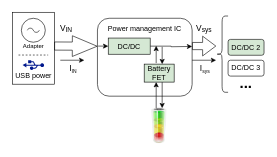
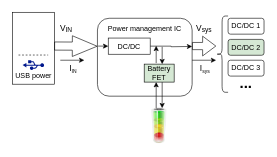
  <mxCell id="0" />
  <mxCell id="1" parent="0" />
  <mxCell id="2" value="" style="rounded=0;whiteSpace=wrap;html=1;" vertex="1" parent="1"><mxGeometry x="20" y="20" width="70" height="120" as="geometry" /></mxCell>
  <mxCell id="3" value="USB power" style="aspect=fixed;pointerEvents=1;shadow=0;dashed=0;html=1;strokeColor=none;labelPosition=center;verticalLabelPosition=bottom;verticalAlign=top;align=center;fillColor=#00188D;shape=mxgraph.mscae.enterprise.usb;direction=west;spacing=-3;" vertex="1" parent="1"><mxGeometry x="37.06" y="100" width="35.87" height="16.5" as="geometry" /></mxCell>
- <mxCell id="4" value="&lt;font style=&quot;font-size: 10px&quot;&gt;Adapter&lt;/font&gt;" style="pointerEvents=1;verticalLabelPosition=bottom;shadow=0;dashed=0;align=center;html=1;verticalAlign=top;shape=mxgraph.electrical.signal_sources.ac_source;fontSize=10;spacing=-4;" vertex="1" parent="1"><mxGeometry x="35" y="30" width="40" height="40" as="geometry" /></mxCell>
  <mxCell id="5" value="&lt;p style=&quot;line-height: 120%; font-size: 12px;&quot;&gt;Power management IC&lt;/p&gt;" style="rounded=1;whiteSpace=wrap;html=1;verticalAlign=bottom;fontSize=12;labelPosition=center;verticalLabelPosition=top;align=center;spacingTop=0;spacing=-36;" vertex="1" parent="1"><mxGeometry x="162" y="30" width="158" height="130" as="geometry" /></mxCell>
  <mxCell id="6" value="" style="edgeStyle=orthogonalEdgeStyle;rounded=0;orthogonalLoop=1;jettySize=auto;html=1;fontSize=12;" edge="1" parent="1" source="7"><mxGeometry relative="1" as="geometry"><mxPoint x="320" y="77" as="targetPoint" /></mxGeometry></mxCell>
- <mxCell id="7" value="DC/DC" style="rounded=0;whiteSpace=wrap;html=1;fillColor=#d5e8d4;" vertex="1" parent="1"><mxGeometry x="180" y="63" width="70" height="27" as="geometry" /></mxCell>
+ <mxCell id="7" value="DC/DC" style="rounded=0;whiteSpace=wrap;html=1;" vertex="1" parent="1"><mxGeometry x="180" y="63" width="70" height="27" as="geometry" /></mxCell>
  <mxCell id="8" value="" style="shape=flexArrow;endArrow=classic;html=1;width=13.6;endSize=13.468;" edge="1" parent="1"><mxGeometry width="50" height="50" relative="1" as="geometry"><mxPoint x="90" y="76.33" as="sourcePoint" /><mxPoint x="162" y="76.63" as="targetPoint" /></mxGeometry></mxCell>
  <mxCell id="9" value="" style="endArrow=none;dashed=1;html=1;" edge="1" parent="1"><mxGeometry width="50" height="50" relative="1" as="geometry"><mxPoint x="30.25" y="91.35" as="sourcePoint" /><mxPoint x="79.75" y="91.35" as="targetPoint" /></mxGeometry></mxCell>
  <mxCell id="10" value="" style="edgeStyle=orthogonalEdgeStyle;rounded=0;orthogonalLoop=1;jettySize=auto;html=1;fontSize=10;" edge="1" parent="1" source="11" target="19"><mxGeometry relative="1" as="geometry"><Array as="points"><mxPoint x="270" y="170" /><mxPoint x="270" y="170" /></Array></mxGeometry></mxCell>
  <mxCell id="11" value="&lt;font style=&quot;font-size: 12px;&quot;&gt;Battery FET&lt;/font&gt;" style="rounded=0;whiteSpace=wrap;html=1;fontSize=12;fillColor=#d5e8d4;" vertex="1" parent="1"><mxGeometry x="240" y="106.5" width="50" height="30" as="geometry" /></mxCell>
+ <mxCell id="12" value="DC/DC 1" style="rounded=1;whiteSpace=wrap;html=1;fontSize=12;" vertex="1" parent="1"><mxGeometry x="380" y="30" width="60" height="26.5" as="geometry" /></mxCell>
  <mxCell id="13" value="" style="shape=flexArrow;endArrow=classic;html=1;width=12;endSize=7;" edge="1" parent="1"><mxGeometry width="50" height="50" relative="1" as="geometry"><mxPoint x="320" y="76.36" as="sourcePoint" /><mxPoint x="360" y="76.36" as="targetPoint" /></mxGeometry></mxCell>
  <mxCell id="14" value="" style="shape=curlyBracket;whiteSpace=wrap;html=1;rounded=1;fontSize=12;size=0.5;" vertex="1" parent="1"><mxGeometry x="360" y="26.25" width="20" height="127.25" as="geometry" /></mxCell>
  <mxCell id="15" value="DC/DC 2" style="rounded=1;whiteSpace=wrap;html=1;fontSize=12;fillColor=#d5e8d4;" vertex="1" parent="1"><mxGeometry x="380" y="65.25" width="60" height="26.5" as="geometry" /></mxCell>
  <mxCell id="16" value="DC/DC 3" style="rounded=1;whiteSpace=wrap;html=1;fontSize=12;" vertex="1" parent="1"><mxGeometry x="380" y="100" width="60" height="26.5" as="geometry" /></mxCell>
  <mxCell id="17" value="&lt;font size=&quot;1&quot;&gt;&lt;b style=&quot;font-size: 25px&quot;&gt;...&lt;/b&gt;&lt;/font&gt;" style="text;html=1;strokeColor=none;fillColor=none;align=center;verticalAlign=middle;whiteSpace=wrap;rounded=0;fontSize=12;" vertex="1" parent="1"><mxGeometry x="390" y="126.5" width="40" height="20" as="geometry" /></mxCell>
  <mxCell id="18" value="" style="edgeStyle=orthogonalEdgeStyle;rounded=0;orthogonalLoop=1;jettySize=auto;html=1;fontSize=10;spacingRight=0;horizontal=1;" edge="1" parent="1" source="19" target="11"><mxGeometry relative="1" as="geometry"><Array as="points"><mxPoint x="260" y="160" /><mxPoint x="260" y="160" /></Array></mxGeometry></mxCell>
  <mxCell id="19" value="" style="image;html=1;image=img/lib/clip_art/general/Battery_allstates_128x128.png;fontSize=12;" vertex="1" parent="1"><mxGeometry x="235" y="180" width="60" height="60" as="geometry" /></mxCell>
  <mxCell id="20" value="&lt;font&gt;&lt;font style=&quot;font-size: 14px&quot;&gt;V&lt;/font&gt;&lt;sub style=&quot;font-size: 11px&quot;&gt;IN&lt;/sub&gt;&lt;/font&gt;" style="text;html=1;strokeColor=none;fillColor=none;align=center;verticalAlign=middle;whiteSpace=wrap;rounded=0;fontSize=10;" vertex="1" parent="1"><mxGeometry x="90" y="36.5" width="40" height="20" as="geometry" /></mxCell>
  <mxCell id="21" value="" style="endArrow=classic;html=1;fontSize=10;" edge="1" parent="1"><mxGeometry width="50" height="50" relative="1" as="geometry"><mxPoint x="100" y="100" as="sourcePoint" /><mxPoint x="140" y="100" as="targetPoint" /></mxGeometry></mxCell>
  <mxCell id="22" value="&lt;font style=&quot;font-size: 14px&quot;&gt;I&lt;/font&gt;&lt;sub&gt;IN&lt;/sub&gt;" style="edgeLabel;html=1;align=center;verticalAlign=middle;resizable=0;points=[];fontSize=10;" vertex="1" connectable="0" parent="21"><mxGeometry x="0.683" y="-1" relative="1" as="geometry"><mxPoint x="-13.67" y="12.25" as="offset" /></mxGeometry></mxCell>
  <mxCell id="23" value="&lt;font&gt;&lt;font style=&quot;font-size: 14px&quot;&gt;V&lt;/font&gt;&lt;sub style=&quot;font-size: 11px&quot;&gt;sys&lt;/sub&gt;&lt;/font&gt;" style="text;html=1;strokeColor=none;fillColor=none;align=center;verticalAlign=middle;whiteSpace=wrap;rounded=0;fontSize=10;" vertex="1" parent="1"><mxGeometry x="320" y="36.5" width="40" height="20" as="geometry" /></mxCell>
  <mxCell id="24" value="" style="endArrow=classic;html=1;fontSize=10;" edge="1" parent="1"><mxGeometry width="50" height="50" relative="1" as="geometry"><mxPoint x="320" y="100" as="sourcePoint" /><mxPoint x="360" y="100" as="targetPoint" /></mxGeometry></mxCell>
  <mxCell id="25" value="&lt;font style=&quot;font-size: 14px&quot;&gt;I&lt;/font&gt;&lt;sub&gt;sys&lt;/sub&gt;" style="edgeLabel;html=1;align=center;verticalAlign=middle;resizable=0;points=[];fontSize=10;" vertex="1" connectable="0" parent="24"><mxGeometry x="0.683" y="-1" relative="1" as="geometry"><mxPoint x="-13.67" y="12.25" as="offset" /></mxGeometry></mxCell>
  <mxCell id="26" value="" style="edgeStyle=orthogonalEdgeStyle;rounded=0;orthogonalLoop=1;jettySize=auto;html=1;fontSize=10;spacingRight=0;horizontal=1;" edge="1" parent="1"><mxGeometry relative="1" as="geometry"><mxPoint x="260" y="104.82" as="sourcePoint" /><mxPoint x="260" y="76" as="targetPoint" /><Array as="points"><mxPoint x="260" y="104.69" /><mxPoint x="260" y="104.69" /></Array></mxGeometry></mxCell>
  <mxCell id="27" value="" style="edgeStyle=orthogonalEdgeStyle;rounded=0;orthogonalLoop=1;jettySize=auto;html=1;fontSize=10;spacingRight=0;horizontal=1;" edge="1" parent="1"><mxGeometry relative="1" as="geometry"><mxPoint x="270" y="77.68" as="sourcePoint" /><mxPoint x="270" y="106.5" as="targetPoint" /><Array as="points"><mxPoint x="270" y="81.68" /><mxPoint x="270" y="81.68" /></Array></mxGeometry></mxCell>
  <mxCell id="28" value="" style="endArrow=classic;html=1;fontSize=10;exitX=0.007;exitY=0.357;exitDx=0;exitDy=0;exitPerimeter=0;" edge="1" parent="1" source="5"><mxGeometry width="50" height="50" relative="1" as="geometry"><mxPoint x="130" y="126.5" as="sourcePoint" /><mxPoint x="180" y="76.5" as="targetPoint" /></mxGeometry></mxCell>
